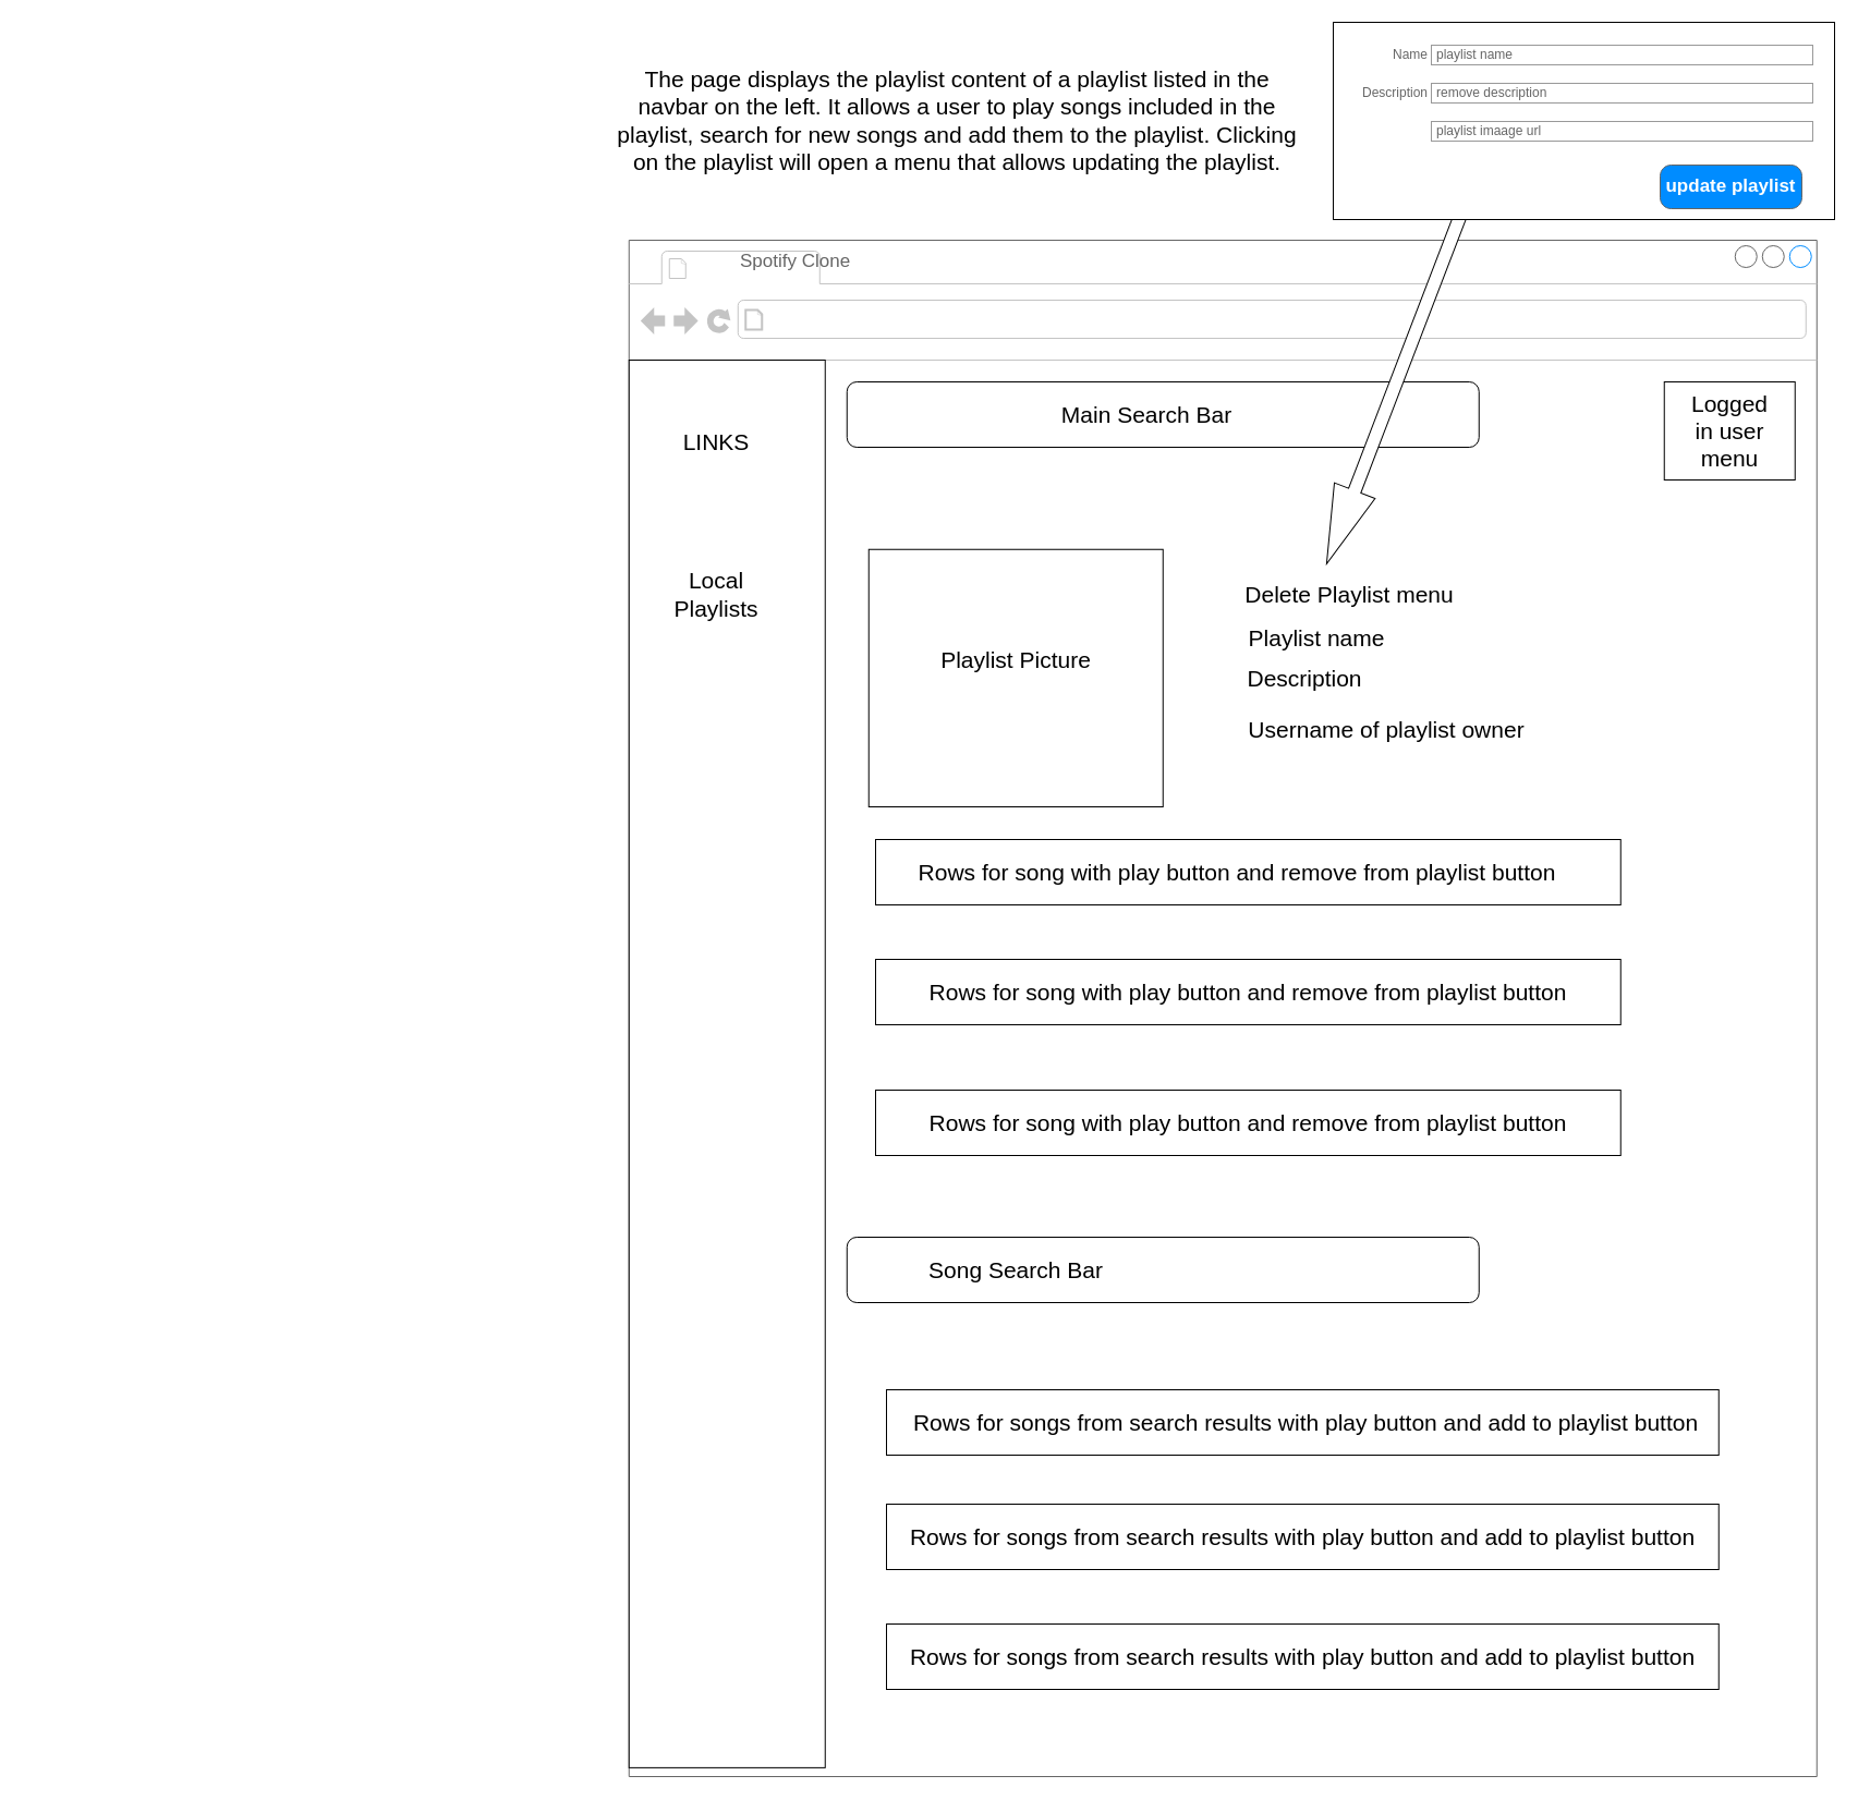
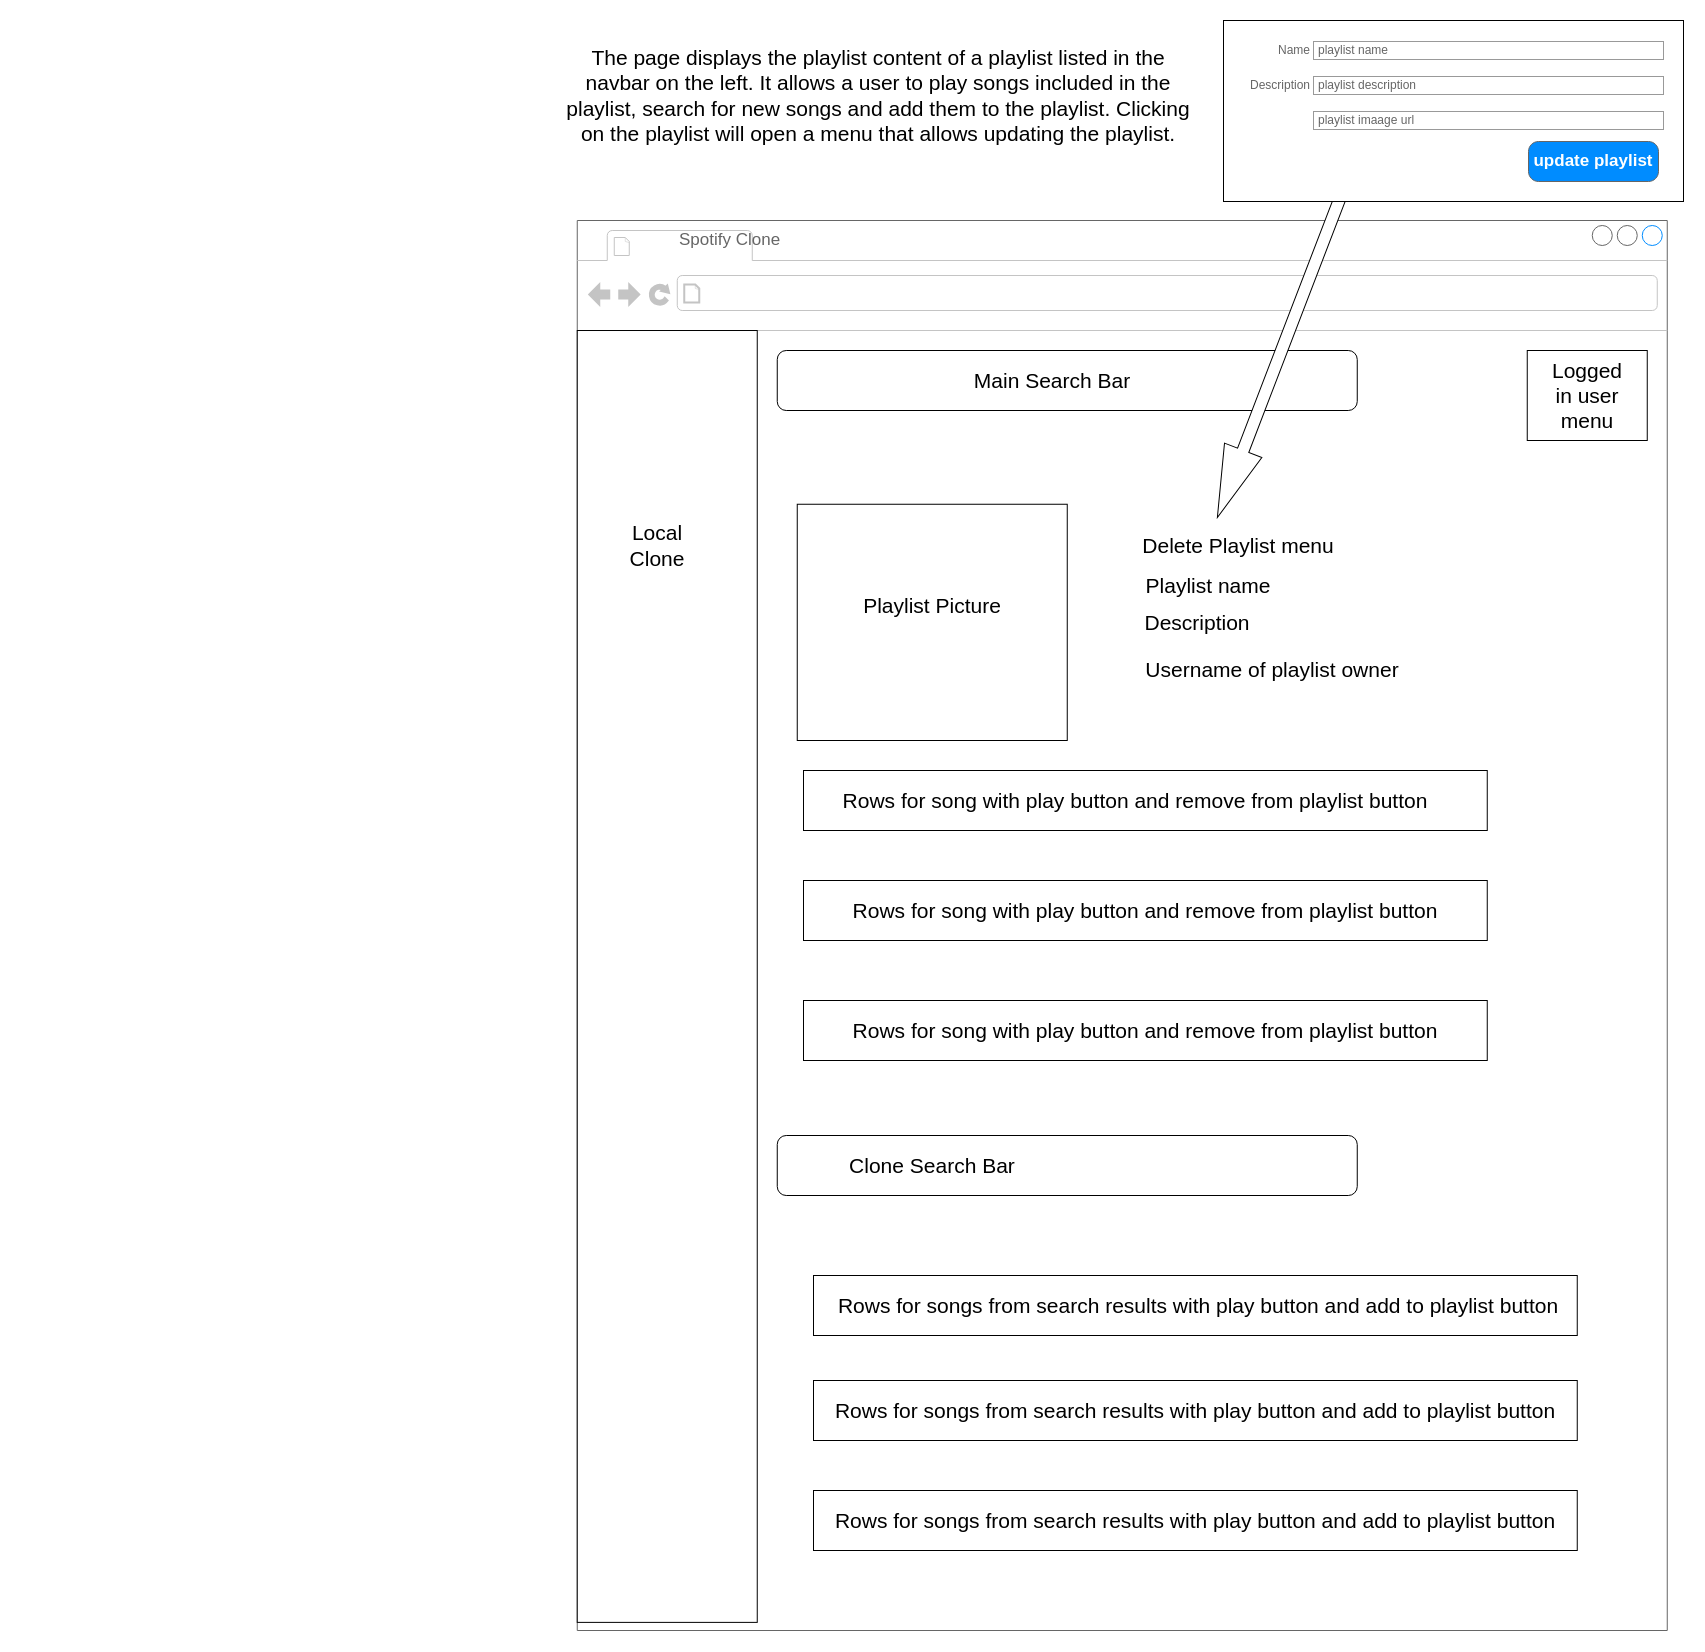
  <mxCell id="0" />
  <mxCell id="1" parent="0" />
  <mxCell id="2" value="rt" style="strokeWidth=1;shadow=0;dashed=0;align=center;html=1;shape=mxgraph.mockup.containers.browserWindow;rSize=0;strokeColor=#666666;strokeColor2=#008cff;strokeColor3=#c4c4c4;mainText=,;recursiveResize=0;" vertex="1" parent="1"><mxGeometry x="576.75" y="220" width="1090" height="1410" as="geometry" /></mxCell>
  <mxCell id="3" value="" style="rounded=0;whiteSpace=wrap;html=1;" vertex="1" parent="2"><mxGeometry x="226.25" y="660" width="683.75" height="60" as="geometry" /></mxCell>
  <mxCell id="4" value="Spotify Clone" style="strokeWidth=1;shadow=0;dashed=0;align=center;html=1;shape=mxgraph.mockup.containers.anchor;fontSize=17;fontColor=#666666;align=left;" vertex="1" parent="2"><mxGeometry x="100" y="7" width="110" height="26" as="geometry" /></mxCell>
  <mxCell id="5" value="" style="rounded=0;whiteSpace=wrap;html=1;rotation=90;" vertex="1" parent="2"><mxGeometry x="-555.93" y="665.94" width="1291.87" height="180" as="geometry" /></mxCell>
- <mxCell id="6" value="&lt;font style=&quot;font-size: 21px;&quot;&gt;LINKS&lt;/font&gt;" style="text;html=1;strokeColor=none;fillColor=none;align=center;verticalAlign=middle;whiteSpace=wrap;rounded=0;" vertex="1" parent="2"><mxGeometry x="20" y="130" width="120" height="110" as="geometry" /></mxCell>
- <mxCell id="7" value="&lt;font style=&quot;font-size: 21px;&quot;&gt;Local&lt;br&gt;Playlists&lt;br&gt;&lt;/font&gt;" style="text;html=1;strokeColor=none;fillColor=none;align=center;verticalAlign=middle;whiteSpace=wrap;rounded=0;" vertex="1" parent="2"><mxGeometry x="20" y="270" width="120" height="110" as="geometry" /></mxCell>
+ <mxCell id="7" value="&lt;font style=&quot;font-size: 21px;&quot;&gt;Local&lt;br&gt;Clone&lt;br&gt;&lt;/font&gt;" style="text;html=1;strokeColor=none;fillColor=none;align=center;verticalAlign=middle;whiteSpace=wrap;rounded=0;" vertex="1" parent="2"><mxGeometry x="20" y="270" width="120" height="110" as="geometry" /></mxCell>
  <mxCell id="8" value="" style="rounded=1;whiteSpace=wrap;html=1;fontSize=21;" vertex="1" parent="2"><mxGeometry x="200" y="130" width="580" height="60" as="geometry" /></mxCell>
  <mxCell id="9" value="Main Search Bar" style="text;html=1;strokeColor=none;fillColor=none;align=center;verticalAlign=middle;whiteSpace=wrap;rounded=0;fontSize=21;" vertex="1" parent="2"><mxGeometry x="210" y="145" width="530" height="30" as="geometry" /></mxCell>
  <mxCell id="10" value="" style="rounded=0;whiteSpace=wrap;html=1;fontSize=21;" vertex="1" parent="2"><mxGeometry x="950" y="130" width="120" height="90" as="geometry" /></mxCell>
  <mxCell id="11" value="Logged in user menu" style="text;html=1;strokeColor=none;fillColor=none;align=center;verticalAlign=middle;whiteSpace=wrap;rounded=0;fontSize=21;" vertex="1" parent="2"><mxGeometry x="980" y="160" width="60" height="30" as="geometry" /></mxCell>
  <mxCell id="12" value="" style="rounded=0;whiteSpace=wrap;html=1;" vertex="1" parent="2"><mxGeometry x="220" y="283.75" width="270" height="236.25" as="geometry" /></mxCell>
  <mxCell id="13" value="Playlist Picture" style="text;html=1;strokeColor=none;fillColor=none;align=center;verticalAlign=middle;whiteSpace=wrap;rounded=0;fontSize=21;" vertex="1" parent="2"><mxGeometry x="90" y="370" width="530" height="30" as="geometry" /></mxCell>
  <mxCell id="14" value="Delete Playlist menu" style="text;html=1;strokeColor=none;fillColor=none;align=center;verticalAlign=middle;whiteSpace=wrap;rounded=0;fontSize=21;" vertex="1" parent="2"><mxGeometry x="396.25" y="310" width="530" height="30" as="geometry" /></mxCell>
  <mxCell id="15" value="Playlist name" style="text;html=1;strokeColor=none;fillColor=none;align=center;verticalAlign=middle;whiteSpace=wrap;rounded=0;fontSize=21;" vertex="1" parent="2"><mxGeometry x="366.25" y="350" width="530" height="30" as="geometry" /></mxCell>
  <mxCell id="16" value="Description" style="text;html=1;strokeColor=none;fillColor=none;align=center;verticalAlign=middle;whiteSpace=wrap;rounded=0;fontSize=21;" vertex="1" parent="2"><mxGeometry x="355" y="386.87" width="530" height="30" as="geometry" /></mxCell>
  <mxCell id="17" value="Username of playlist owner" style="text;html=1;strokeColor=none;fillColor=none;align=center;verticalAlign=middle;whiteSpace=wrap;rounded=0;fontSize=21;" vertex="1" parent="2"><mxGeometry x="430" y="433.75" width="530" height="30" as="geometry" /></mxCell>
  <mxCell id="18" value="" style="rounded=0;whiteSpace=wrap;html=1;" vertex="1" parent="2"><mxGeometry x="226.25" y="550" width="683.75" height="60" as="geometry" /></mxCell>
  <mxCell id="19" value="Rows for song with play button and remove from playlist button" style="text;html=1;strokeColor=none;fillColor=none;align=center;verticalAlign=middle;whiteSpace=wrap;rounded=0;fontSize=21;" vertex="1" parent="2"><mxGeometry x="236.25" y="565" width="643.75" height="30" as="geometry" /></mxCell>
  <mxCell id="20" value="Rows for song with play button and remove from playlist button" style="text;html=1;strokeColor=none;fillColor=none;align=center;verticalAlign=middle;whiteSpace=wrap;rounded=0;fontSize=21;" vertex="1" parent="2"><mxGeometry x="246.25" y="675" width="643.75" height="30" as="geometry" /></mxCell>
  <mxCell id="21" value="" style="rounded=0;whiteSpace=wrap;html=1;" vertex="1" parent="2"><mxGeometry x="226.25" y="780" width="683.75" height="60" as="geometry" /></mxCell>
  <mxCell id="22" value="Rows for song with play button and remove from playlist button" style="text;html=1;strokeColor=none;fillColor=none;align=center;verticalAlign=middle;whiteSpace=wrap;rounded=0;fontSize=21;" vertex="1" parent="2"><mxGeometry x="246.25" y="795" width="643.75" height="30" as="geometry" /></mxCell>
  <mxCell id="23" value="" style="rounded=1;whiteSpace=wrap;html=1;fontSize=21;" vertex="1" parent="2"><mxGeometry x="200" y="915" width="580" height="60" as="geometry" /></mxCell>
- <mxCell id="24" value="Song Search Bar" style="text;html=1;strokeColor=none;fillColor=none;align=center;verticalAlign=middle;whiteSpace=wrap;rounded=0;fontSize=21;" vertex="1" parent="2"><mxGeometry x="90" y="930" width="530" height="30" as="geometry" /></mxCell>
+ <mxCell id="24" value="Clone Search Bar" style="text;html=1;strokeColor=none;fillColor=none;align=center;verticalAlign=middle;whiteSpace=wrap;rounded=0;fontSize=21;" vertex="1" parent="2"><mxGeometry x="90" y="930" width="530" height="30" as="geometry" /></mxCell>
  <mxCell id="25" value="" style="rounded=0;whiteSpace=wrap;html=1;" vertex="1" parent="2"><mxGeometry x="236.25" y="1055" width="763.75" height="60" as="geometry" /></mxCell>
  <mxCell id="26" value="Rows for songs from search results with play button and add to playlist button" style="text;html=1;strokeColor=none;fillColor=none;align=center;verticalAlign=middle;whiteSpace=wrap;rounded=0;fontSize=21;" vertex="1" parent="2"><mxGeometry x="252.5" y="1070" width="737.5" height="30" as="geometry" /></mxCell>
  <mxCell id="27" value="" style="rounded=0;whiteSpace=wrap;html=1;" vertex="1" parent="2"><mxGeometry x="236.25" y="1160" width="763.75" height="60" as="geometry" /></mxCell>
  <mxCell id="28" value="" style="rounded=0;whiteSpace=wrap;html=1;" vertex="1" parent="2"><mxGeometry x="236.25" y="1270" width="763.75" height="60" as="geometry" /></mxCell>
  <mxCell id="29" value="Rows for songs from search results with play button and add to playlist button" style="text;html=1;strokeColor=none;fillColor=none;align=center;verticalAlign=middle;whiteSpace=wrap;rounded=0;fontSize=21;" vertex="1" parent="2"><mxGeometry x="249.37" y="1175" width="737.5" height="30" as="geometry" /></mxCell>
  <mxCell id="30" value="Rows for songs from search results with play button and add to playlist button" style="text;html=1;strokeColor=none;fillColor=none;align=center;verticalAlign=middle;whiteSpace=wrap;rounded=0;fontSize=21;" vertex="1" parent="2"><mxGeometry x="249.37" y="1285" width="737.5" height="30" as="geometry" /></mxCell>
  <mxCell id="31" value="" style="shape=singleArrow;direction=south;whiteSpace=wrap;html=1;rotation=21;" vertex="1" parent="2"><mxGeometry x="684.63" y="-51.03" width="40" height="360" as="geometry" /></mxCell>
- <mxCell id="32" value="&lt;font style=&quot;font-size: 21px;&quot;&gt;The page displays the playlist content of a playlist listed in the navbar on the left. It allows a user to play songs included in the playlist, search for new songs and add them to the playlist. Clicking on the playlist will open a menu that allows updating the playlist.&lt;/font&gt;" style="text;html=1;strokeColor=none;fillColor=none;align=center;verticalAlign=middle;whiteSpace=wrap;rounded=0;" vertex="1" parent="1"><mxGeometry x="563" y="35" width="630" height="150" as="geometry" /></mxCell>
+ <mxCell id="32" value="&lt;font style=&quot;font-size: 21px;&quot;&gt;The page displays the playlist content of a playlist listed in the navbar on the left. It allows a user to play songs included in the playlist, search for new songs and add them to the playlist. Clicking on the playlist will open a menu that allows updating the playlist.&lt;/font&gt;" style="text;html=1;strokeColor=none;fillColor=none;align=center;verticalAlign=middle;whiteSpace=wrap;rounded=0;" vertex="1" parent="1"><mxGeometry x="563" y="20" width="630" height="150" as="geometry" /></mxCell>
  <mxCell id="33" value="" style="group" vertex="1" connectable="0" parent="1"><mxGeometry x="1223" y="20" width="460" height="181" as="geometry" /></mxCell>
  <mxCell id="34" value="" style="rounded=0;whiteSpace=wrap;html=1;" vertex="1" parent="33"><mxGeometry width="460" height="181" as="geometry" /></mxCell>
  <mxCell id="35" value="Name" style="strokeWidth=1;shadow=0;dashed=0;align=center;html=1;shape=mxgraph.mockup.forms.anchor;align=right;spacingRight=2;fontColor=#666666;" vertex="1" parent="33"><mxGeometry x="40" y="21" width="50" height="18" as="geometry" /></mxCell>
  <mxCell id="36" value="playlist name" style="strokeWidth=1;shadow=0;dashed=0;align=center;html=1;shape=mxgraph.mockup.forms.rrect;fillColor=#ffffff;rSize=0;fontColor=#666666;align=left;spacingLeft=3;strokeColor=#999999;" vertex="1" parent="33"><mxGeometry x="90" y="21" width="350" height="18" as="geometry" /></mxCell>
  <mxCell id="37" value="Description" style="strokeWidth=1;shadow=0;dashed=0;align=center;html=1;shape=mxgraph.mockup.forms.anchor;align=right;spacingRight=2;fontColor=#666666;" vertex="1" parent="33"><mxGeometry x="40" y="56" width="50" height="18" as="geometry" /></mxCell>
- <mxCell id="38" value="remove description" style="strokeWidth=1;shadow=0;dashed=0;align=center;html=1;shape=mxgraph.mockup.forms.rrect;fillColor=#ffffff;rSize=0;fontColor=#666666;align=left;spacingLeft=3;strokeColor=#999999;" vertex="1" parent="33"><mxGeometry x="90" y="56" width="350" height="18" as="geometry" /></mxCell>
+ <mxCell id="38" value="playlist description" style="strokeWidth=1;shadow=0;dashed=0;align=center;html=1;shape=mxgraph.mockup.forms.rrect;fillColor=#ffffff;rSize=0;fontColor=#666666;align=left;spacingLeft=3;strokeColor=#999999;" vertex="1" parent="33"><mxGeometry x="90" y="56" width="350" height="18" as="geometry" /></mxCell>
  <mxCell id="39" value="playlist imaage url" style="strokeWidth=1;shadow=0;dashed=0;align=center;html=1;shape=mxgraph.mockup.forms.rrect;fillColor=#ffffff;rSize=0;fontColor=#666666;align=left;spacingLeft=3;strokeColor=#999999;" vertex="1" parent="33"><mxGeometry x="90" y="91" width="350" height="18" as="geometry" /></mxCell>
- <mxCell id="40" value="update playlist" style="strokeWidth=1;shadow=0;dashed=0;align=center;html=1;shape=mxgraph.mockup.buttons.button;strokeColor=#666666;fontColor=#ffffff;mainText=;buttonStyle=round;fontSize=17;fontStyle=1;fillColor=#008cff;whiteSpace=wrap;" vertex="1" parent="33"><mxGeometry x="300" y="131" width="130" height="40" as="geometry" /></mxCell>
+ <mxCell id="40" value="update playlist" style="strokeWidth=1;shadow=0;dashed=0;align=center;html=1;shape=mxgraph.mockup.buttons.button;strokeColor=#666666;fontColor=#ffffff;mainText=;buttonStyle=round;fontSize=17;fontStyle=1;fillColor=#008cff;whiteSpace=wrap;" vertex="1" parent="33"><mxGeometry x="305" y="121" width="130" height="40" as="geometry" /></mxCell>
